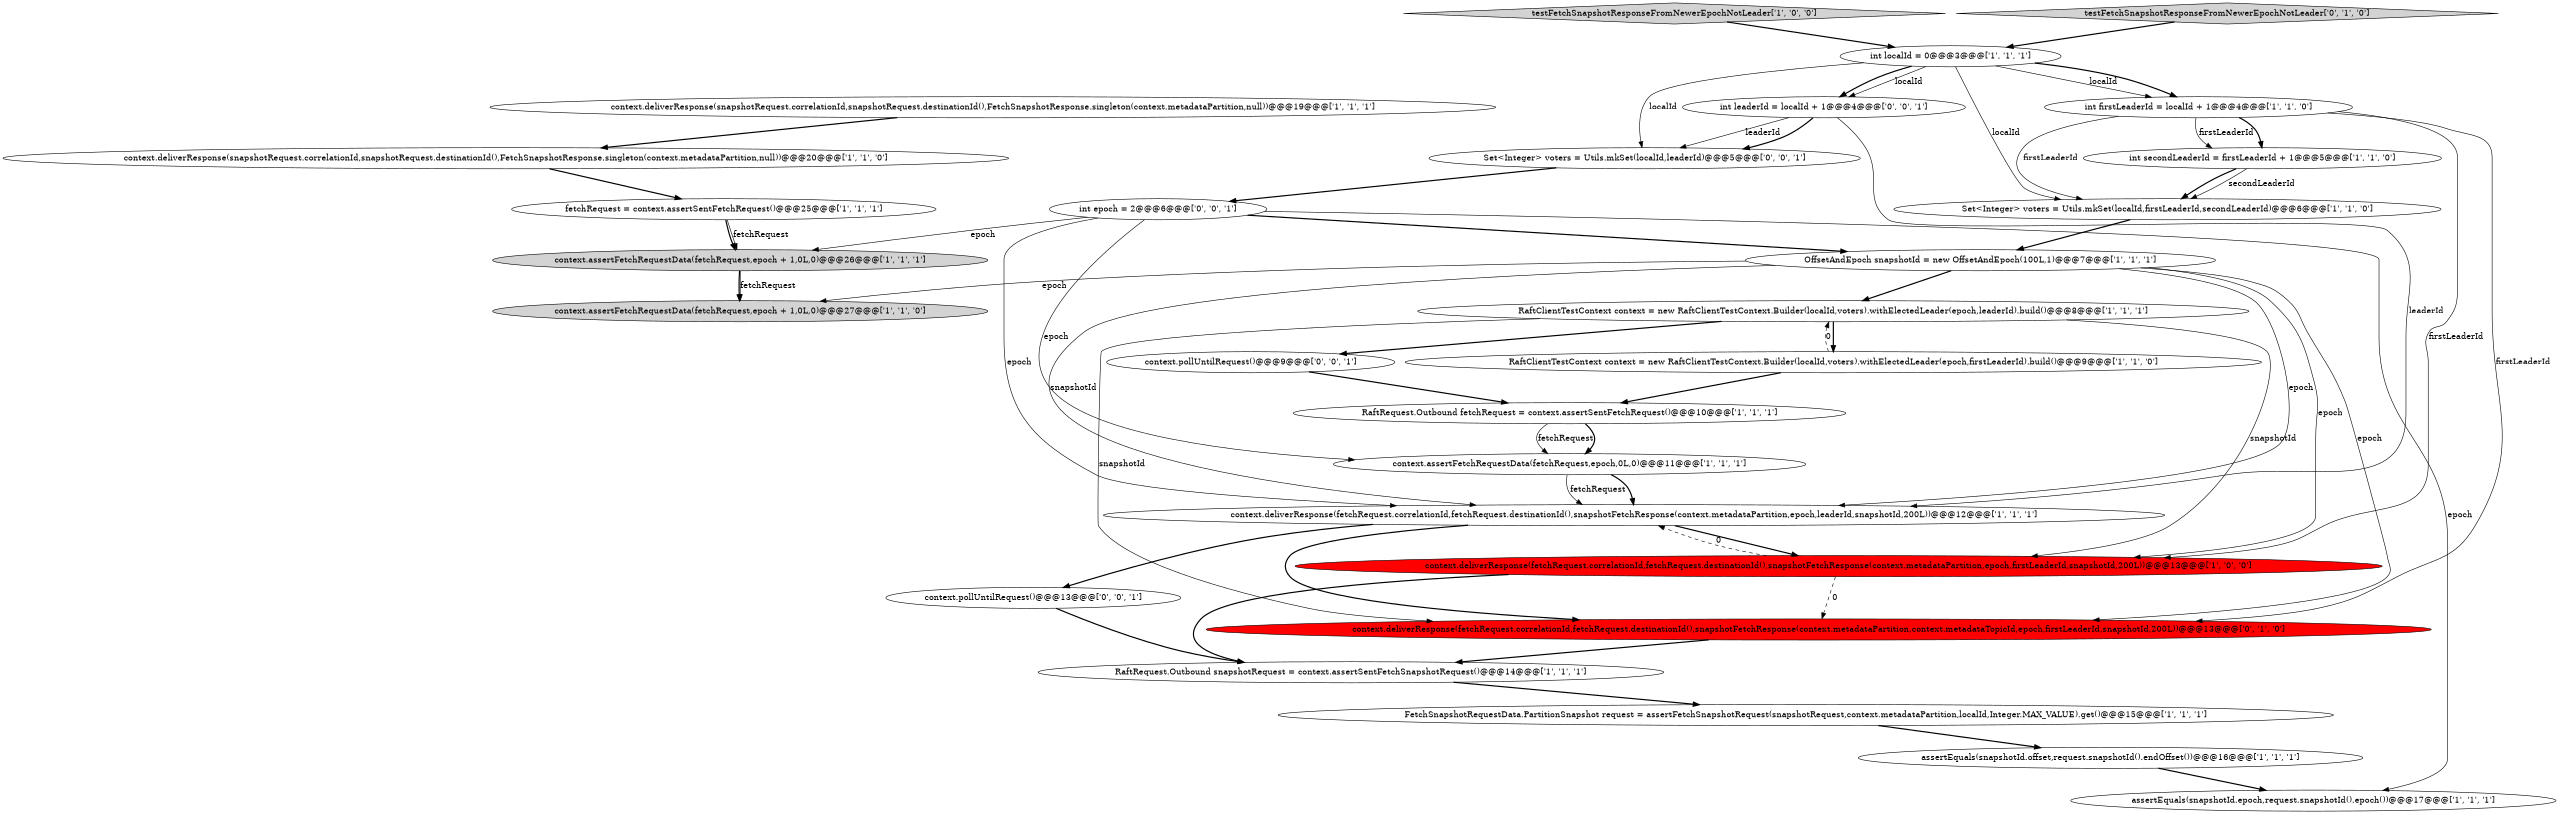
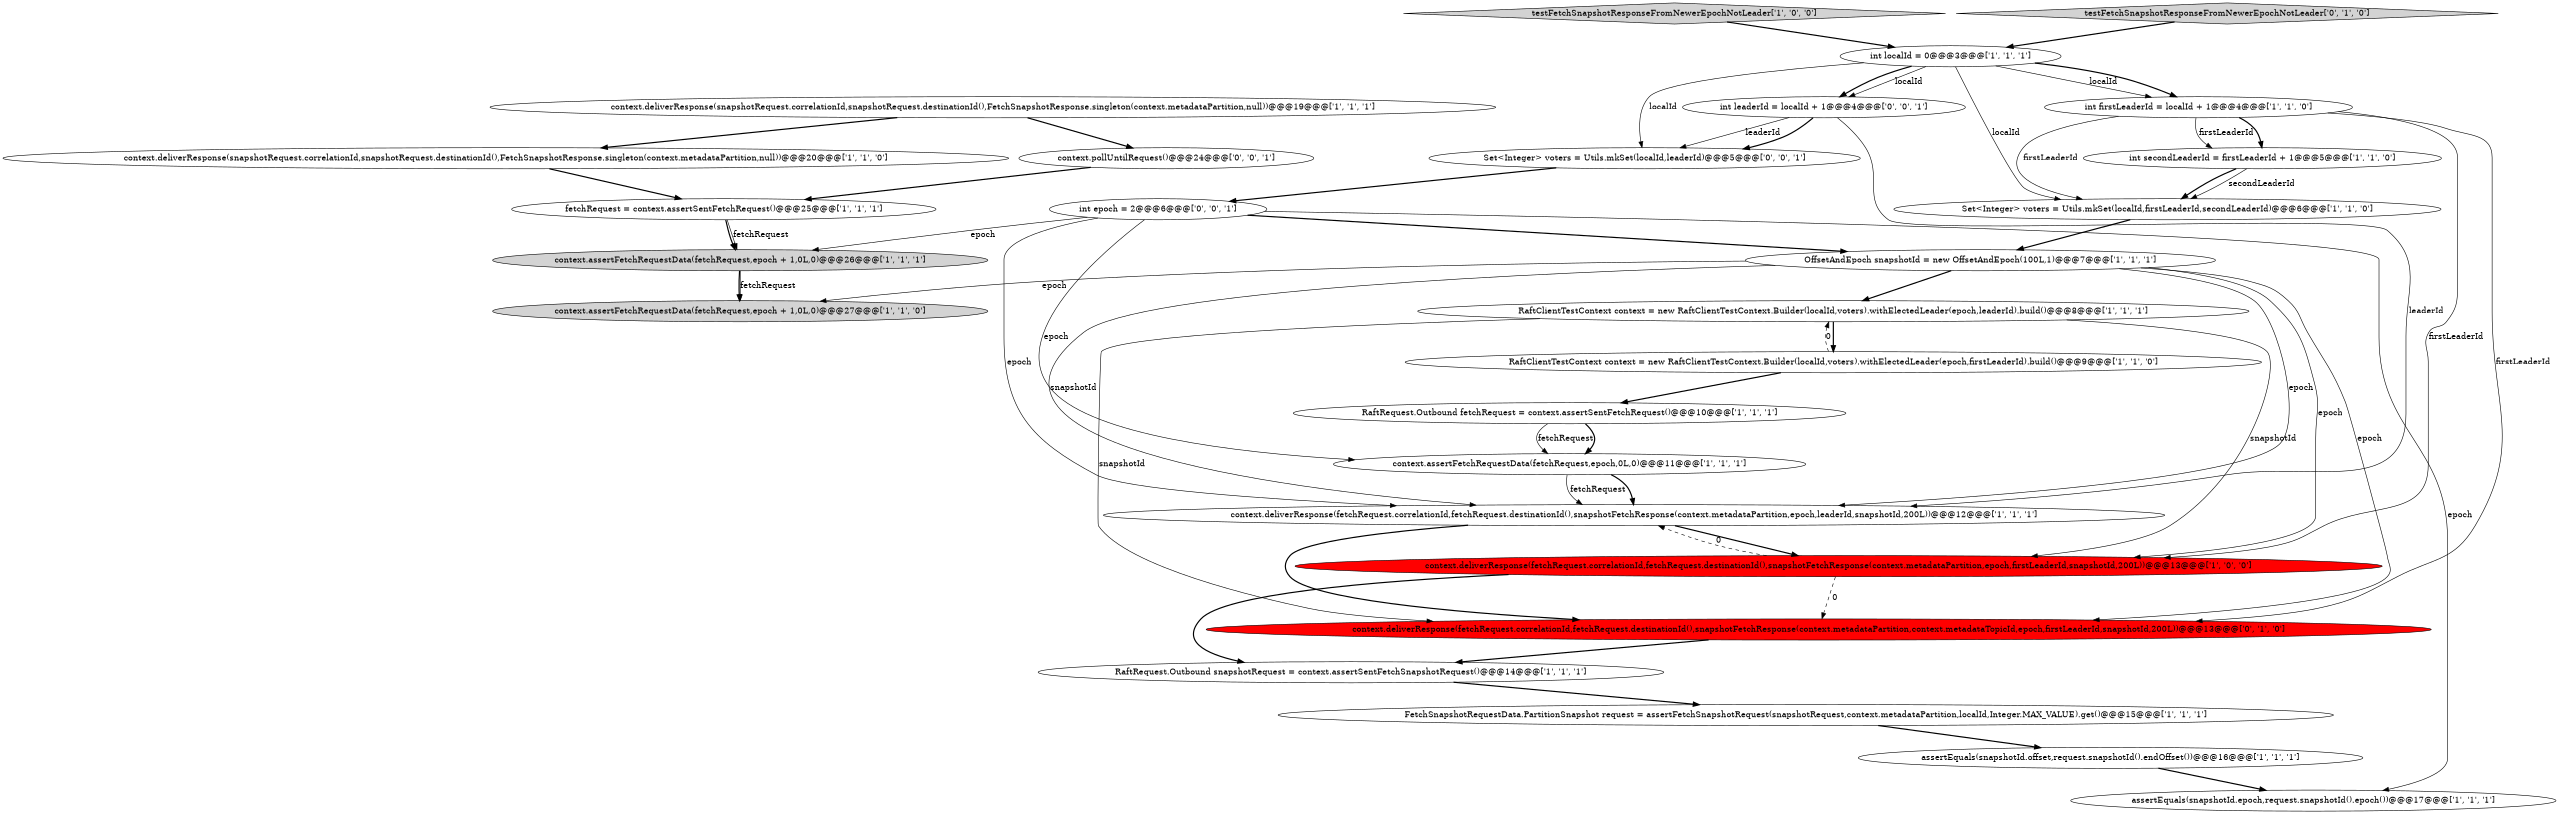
  digraph {
    node [fillcolor=white shape=ellipse style=filled]
    edge [style=bold]
    n1 [label="int secondLeaderId = firstLeaderId + 1@@@5@@@['1', '1', '0']"]
    n2 [label="Set<Integer> voters = Utils.mkSet(localId,firstLeaderId,secondLeaderId)@@@6@@@['1', '1', '0']"]
    n3 [label="OffsetAndEpoch snapshotId = new OffsetAndEpoch(100L,1)@@@7@@@['1', '1', '1']"]
    n4 [label="fetchRequest = context.assertSentFetchRequest()@@@25@@@['1', '1', '1']"]
    n5 [fillcolor=lightgray label="context.assertFetchRequestData(fetchRequest,epoch + 1,0L,0)@@@26@@@['1', '1', '1']"]
    n6 [fillcolor=lightgray label="context.assertFetchRequestData(fetchRequest,epoch + 1,0L,0)@@@27@@@['1', '1', '0']"]
    n7 [label="Set<Integer> voters = Utils.mkSet(localId,leaderId)@@@5@@@['0', '0', '1']"]
    n8 [label="int epoch = 2@@@6@@@['0', '0', '1']"]
    n9 [label="context.deliverResponse(fetchRequest.correlationId,fetchRequest.destinationId(),snapshotFetchResponse(context.metadataPartition,epoch,leaderId,snapshotId,200L))@@@12@@@['1', '1', '1']"]
    n10 [label="assertEquals(snapshotId.epoch,request.snapshotId().epoch())@@@17@@@['1', '1', '1']"]
    n11 [label="context.assertFetchRequestData(fetchRequest,epoch,0L,0)@@@11@@@['1', '1', '1']"]
    n12 [fillcolor=red label="context.deliverResponse(fetchRequest.correlationId,fetchRequest.destinationId(),snapshotFetchResponse(context.metadataPartition,epoch,firstLeaderId,snapshotId,200L))@@@13@@@['1', '0', '0']"]
    n13 [label="RaftRequest.Outbound snapshotRequest = context.assertSentFetchSnapshotRequest()@@@14@@@['1', '1', '1']"]
    n14 [fillcolor=red label="context.deliverResponse(fetchRequest.correlationId,fetchRequest.destinationId(),snapshotFetchResponse(context.metadataPartition,context.metadataTopicId,epoch,firstLeaderId,snapshotId,200L))@@@13@@@['0', '1', '0']"]
-   n15 [label="context.pollUntilRequest()@@@13@@@['0', '0', '1']"]
    n16 [label="FetchSnapshotRequestData.PartitionSnapshot request = assertFetchSnapshotRequest(snapshotRequest,context.metadataPartition,localId,Integer.MAX_VALUE).get()@@@15@@@['1', '1', '1']"]
    n17 [label="assertEquals(snapshotId.offset,request.snapshotId().endOffset())@@@16@@@['1', '1', '1']"]
    n18 [label="RaftClientTestContext context = new RaftClientTestContext.Builder(localId,voters).withElectedLeader(epoch,leaderId).build()@@@8@@@['1', '1', '1']"]
    n19 [label="RaftRequest.Outbound fetchRequest = context.assertSentFetchRequest()@@@10@@@['1', '1', '1']"]
    n20 [label="int localId = 0@@@3@@@['1', '1', '1']"]
    n21 [label="int firstLeaderId = localId + 1@@@4@@@['1', '1', '0']"]
    n22 [label="int leaderId = localId + 1@@@4@@@['0', '0', '1']"]
    n23 [label="context.deliverResponse(snapshotRequest.correlationId,snapshotRequest.destinationId(),FetchSnapshotResponse.singleton(context.metadataPartition,null))@@@19@@@['1', '1', '1']"]
    n24 [label="context.deliverResponse(snapshotRequest.correlationId,snapshotRequest.destinationId(),FetchSnapshotResponse.singleton(context.metadataPartition,null))@@@20@@@['1', '1', '0']"]
+   n25 [label="context.pollUntilRequest()@@@24@@@['0', '0', '1']"]
    n26 [label="RaftClientTestContext context = new RaftClientTestContext.Builder(localId,voters).withElectedLeader(epoch,firstLeaderId).build()@@@9@@@['1', '1', '0']"]
-   n27 [label="context.pollUntilRequest()@@@9@@@['0', '0', '1']"]
    n28 [fillcolor=lightgray label="testFetchSnapshotResponseFromNewerEpochNotLeader['1', '0', '0']" shape=diamond]
    n29 [fillcolor=lightgray label="testFetchSnapshotResponseFromNewerEpochNotLeader['0', '1', '0']" shape=diamond]
    n1 -> n2 [label=secondLeaderId style=solid]
    n1 -> n2
    n2 -> n3
    n3 -> n6 [label=epoch style=solid]
    n3 -> n9 [label=snapshotId style=solid]
    n3 -> n9 [label=epoch style=solid]
    n3 -> n12 [label=epoch style=solid]
    n3 -> n14 [label=epoch style=solid]
    n3 -> n18
    n4 -> n5
    n4 -> n5 [label=fetchRequest style=solid]
    n5 -> n6
    n5 -> n6 [label=fetchRequest style=solid]
    n7 -> n8
    n8 -> n3
    n8 -> n5 [label=epoch style=solid]
    n8 -> n9 [label=epoch style=solid]
    n8 -> n10 [label=epoch style=solid]
    n8 -> n11 [label=epoch style=solid]
    n9 -> n12
    n9 -> n14
-   n9 -> n15
    n11 -> n9 [label=fetchRequest style=solid]
    n11 -> n9
    n12 -> n9 [label=0 style=dashed]
    n12 -> n13
    n12 -> n14 [label=0 style=dashed]
    n13 -> n16
    n14 -> n13
-   n15 -> n13
    n16 -> n17
    n17 -> n10
    n18 -> n12 [label=snapshotId style=solid]
    n18 -> n14 [label=snapshotId style=solid]
    n18 -> n26
-   n18 -> n27
    n19 -> n11 [label=fetchRequest style=solid]
    n19 -> n11
    n20 -> n2 [label=localId style=solid]
    n20 -> n7 [label=localId style=solid]
    n20 -> n21 [label=localId style=solid]
    n20 -> n21
    n20 -> n22 [label=localId style=solid]
    n20 -> n22
    n21 -> n1 [label=firstLeaderId style=solid]
    n21 -> n1
    n21 -> n2 [label=firstLeaderId style=solid]
    n21 -> n12 [label=firstLeaderId style=solid]
    n21 -> n14 [label=firstLeaderId style=solid]
    n22 -> n7 [label=leaderId style=solid]
    n22 -> n7
    n22 -> n9 [label=leaderId style=solid]
    n23 -> n24
+   n23 -> n25
    n24 -> n4
+   n25 -> n4
    n26 -> n18 [label=0 style=dashed]
    n26 -> n19
-   n27 -> n19
    n28 -> n20
    n29 -> n20
  }
